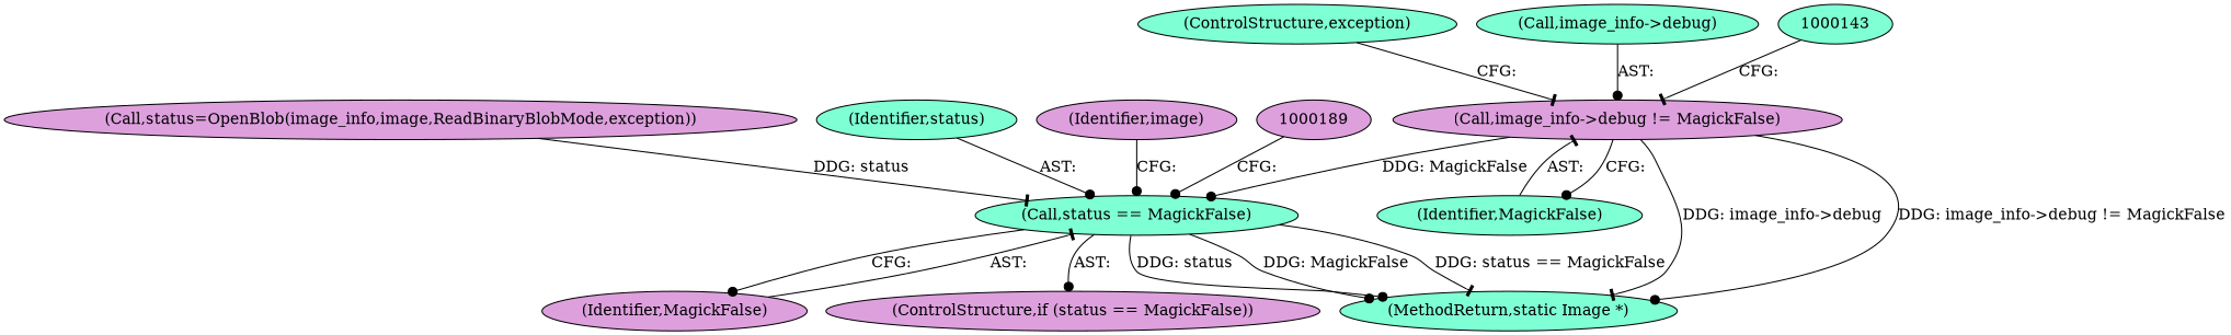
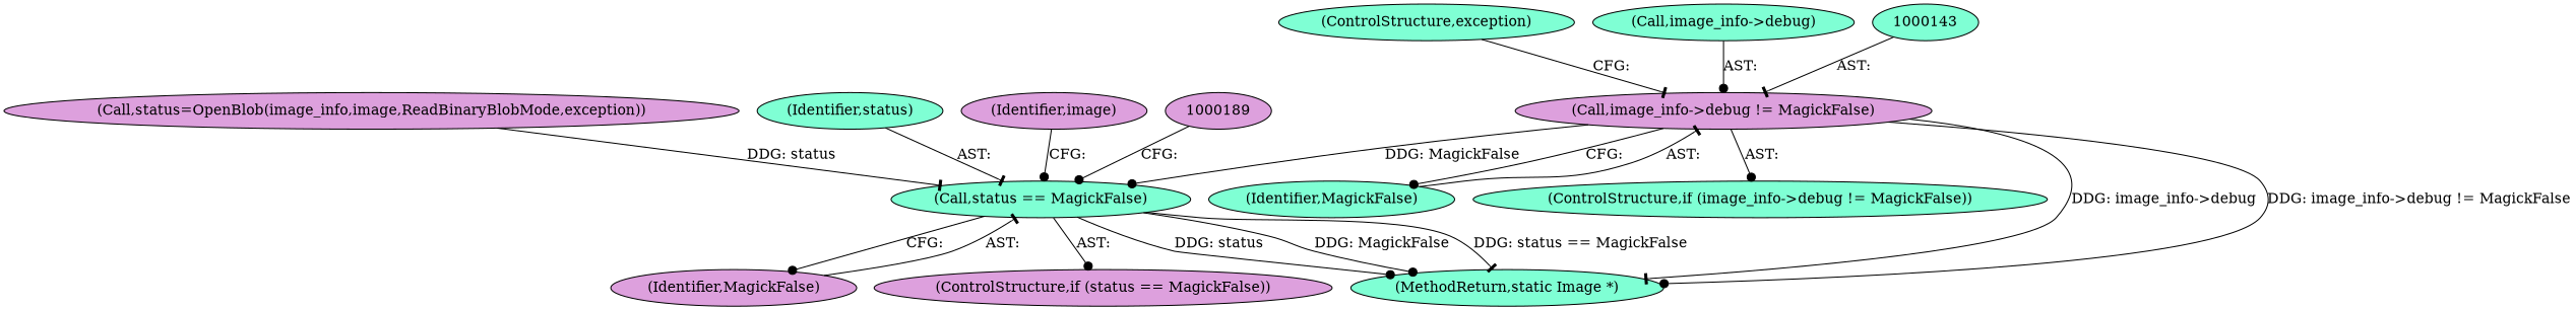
  digraph {
    node [fillcolor=aquamarine style=filled]
    edge [arrowhead=dot]
    n1 [fillcolor=plum label="(Call,image_info->debug != MagickFalse)"]
    n2 [label="(Call,status == MagickFalse)"]
+   n3 [label="(ControlStructure,if (image_info->debug != MagickFalse))"]
    n4 [label="(MethodReturn,static Image *)"]
    n5 [label="(Identifier,MagickFalse)"]
    n6 [fillcolor=plum label="(Identifier,MagickFalse)"]
    n7 [fillcolor=plum label="(ControlStructure,if (status == MagickFalse))"]
    n8 [label="(ControlStructure,exception)"]
    n9 [fillcolor=plum label="(Call,status=OpenBlob(image_info,image,ReadBinaryBlobMode,exception))"]
    n10 [label="(Call,image_info->debug)"]
    n11 [label="(Identifier,status)"]
    n12 [fillcolor=plum label="(Identifier,image)"]
    1000143
    1000189 [fillcolor=plum]
    n1 -> n2 [label="DDG: MagickFalse"]
+   n1 -> n3 [label="AST: "]
    n1 -> n4 [arrowhead=tee label="DDG: image_info->debug"]
    n1 -> n4 [label="DDG: image_info->debug != MagickFalse"]
    n1 -> n5 [label="CFG: "]
    n2 -> n4 [label="DDG: MagickFalse"]
    n2 -> n4 [arrowhead=tee label="DDG: status == MagickFalse"]
    n2 -> n4 [label="DDG: status"]
    n2 -> n6 [label="CFG: "]
    n2 -> n7 [label="AST: "]
    n5 -> n1 [arrowhead=tee label="AST: "]
    n6 -> n2 [arrowhead=tee label="AST: "]
    n8 -> n1 [arrowhead=tee label="CFG: "]
    n9 -> n2 [arrowhead=tee label="DDG: status"]
    n10 -> n1 [label="AST: "]
-   n11 -> n2 [label="AST: "]
+   n11 -> n2 [arrowhead=tee label="AST: "]
    n12 -> n2 [label="CFG: "]
-   1000143 -> n1 [arrowhead=tee label="CFG: "]
+   1000143 -> n1 [arrowhead=tee label="AST: "]
    1000189 -> n2 [label="CFG: "]
  }
